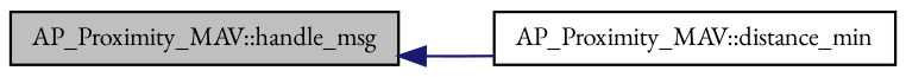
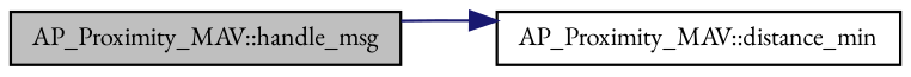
  digraph {
    rankdir=LR
    fontname="EB Garamond"
    node [color=black fontname="EB Garamond" fontsize=10 shape=record style=filled]
    n1 [fillcolor=grey75 fontcolor=black height=0.2 label="AP_Proximity_MAV::handle_msg" width=0.4]
    n2 [fillcolor=white height=0.2 label="AP_Proximity_MAV::distance_min" width=0.4]
-   n1 -> n2 [color=midnightblue dir=back fontname="EB Garamond" fontsize=10 labelfontname=Helvetica labelfontsize=10 style=solid]
+   n2 -> n1 [color=midnightblue dir=back fontname="EB Garamond" fontsize=10 labelfontname=Helvetica labelfontsize=10 style=solid]
  }
